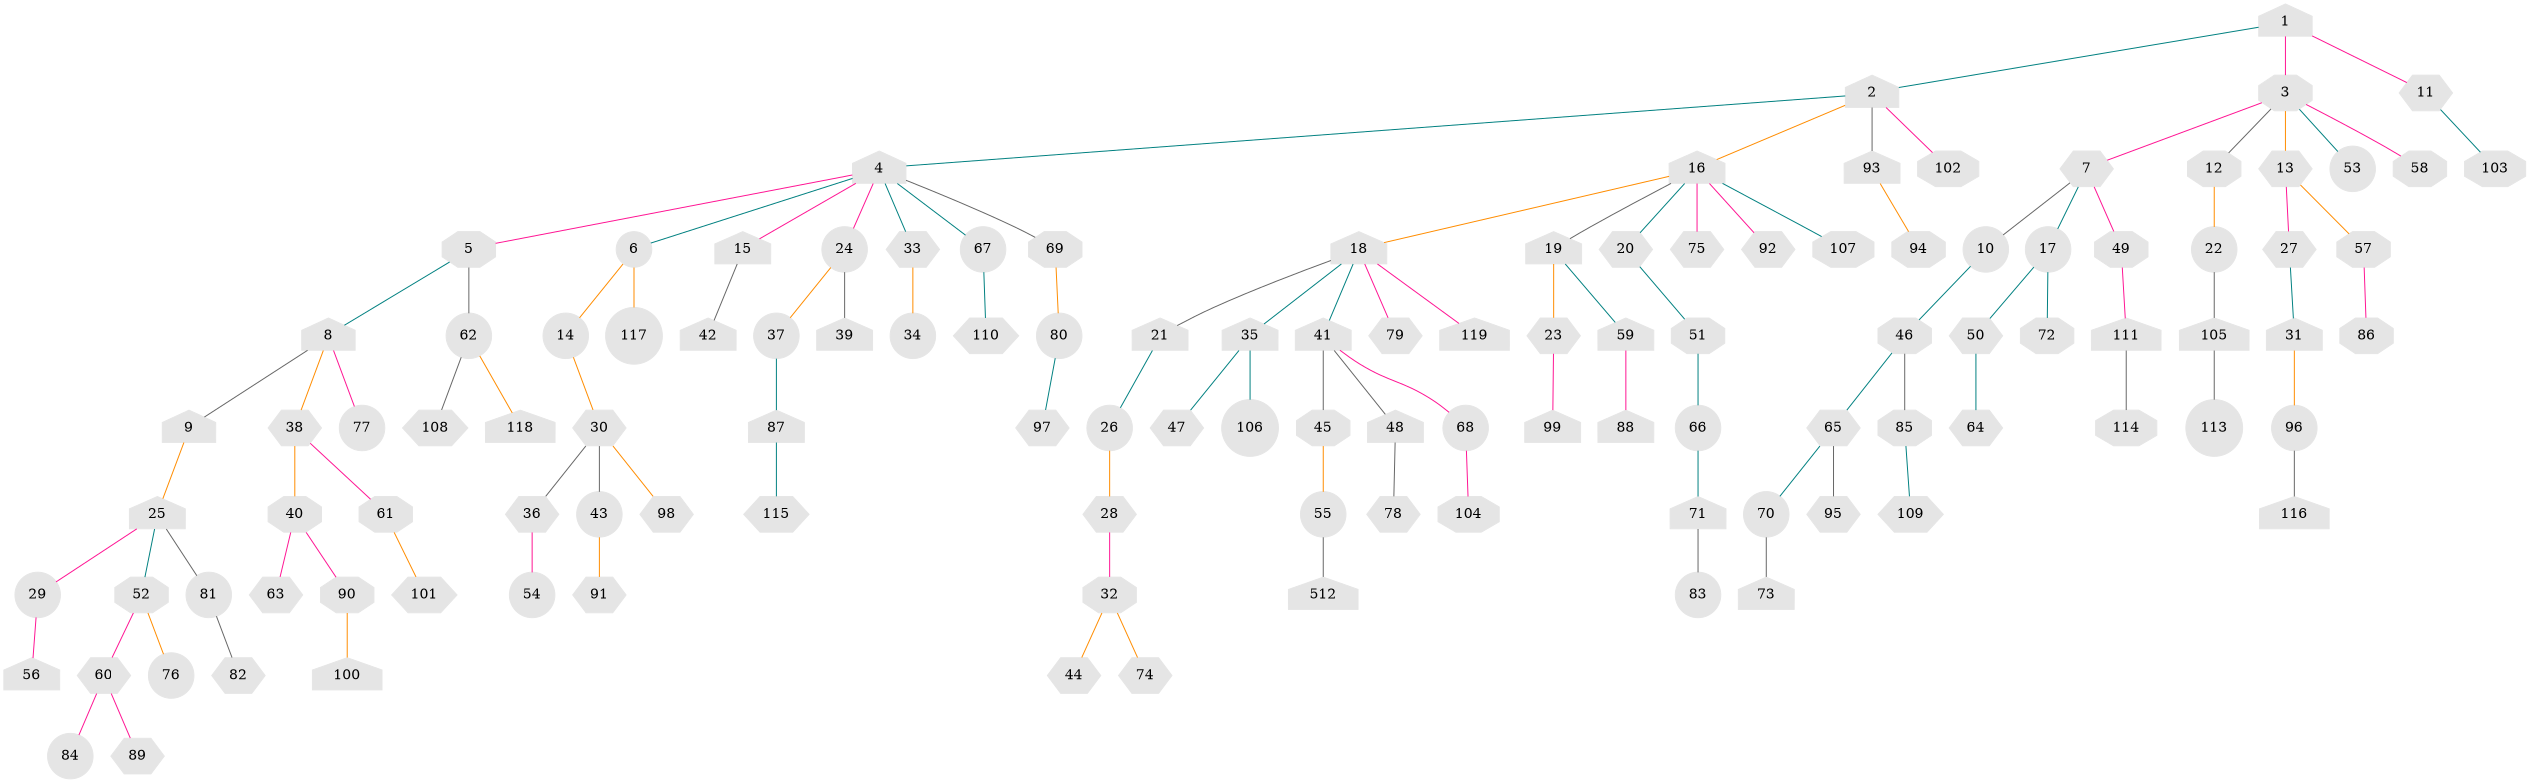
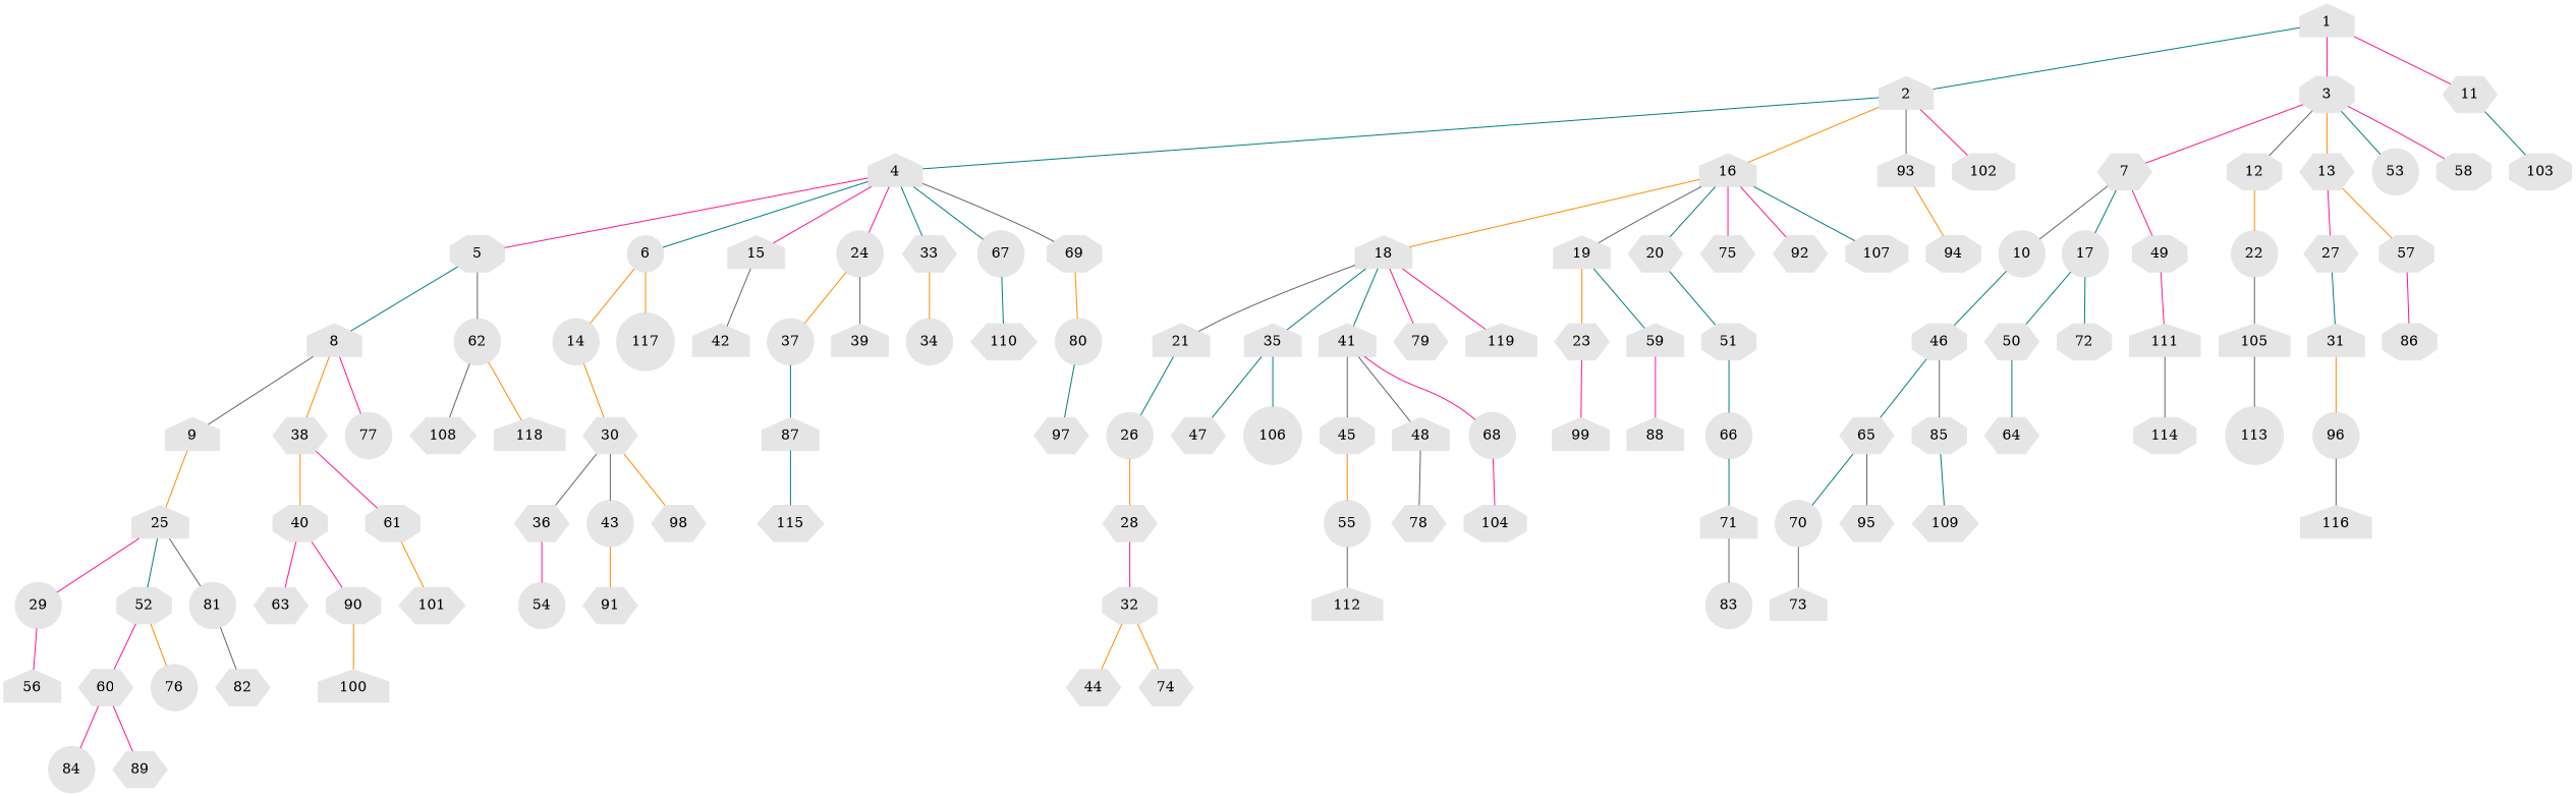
  graph {
    node [color=gray90 shape=hexagon style=filled]
    edge [color=teal]
    1 [shape=house]
    2 [shape=house]
    3 [shape=octagon]
    11
    4 [shape=house]
    16 [shape=house]
    93 [shape=house]
    102 [shape=octagon]
    7
    12 [shape=octagon]
    13
    53 [shape=circle]
    58 [shape=octagon]
    103 [shape=octagon]
    5 [shape=octagon]
    6 [shape=circle]
    15 [shape=house]
    24 [shape=circle]
    33
    67 [shape=circle]
    69 [shape=octagon]
    18 [shape=house]
    19 [shape=house]
    20
    75
    92
    107 [shape=octagon]
    94 [shape=octagon]
    10 [shape=circle]
    17 [shape=circle]
    49 [shape=octagon]
    22 [shape=circle]
    27
    57 [shape=octagon]
    8 [shape=house]
    62 [shape=circle]
    14 [shape=circle]
    117 [shape=circle]
    42 [shape=house]
    37 [shape=circle]
    39 [shape=house]
    34 [shape=circle]
    110
    80 [shape=circle]
    9 [shape=house]
    38
    77 [shape=circle]
    108
    118 [shape=house]
    30
    46 [shape=octagon]
    50
    72 [shape=octagon]
    111 [shape=house]
    25 [shape=house]
    40 [shape=octagon]
    61 [shape=octagon]
    29 [shape=circle]
    52 [shape=octagon]
    81 [shape=circle]
    65
    85 [shape=octagon]
    105 [shape=house]
    31 [shape=house]
    86 [shape=octagon]
    36
    43 [shape=circle]
    98
    21 [shape=house]
    35 [shape=house]
    41 [shape=house]
    79
    119 [shape=house]
    23
    59 [shape=house]
    51 [shape=octagon]
    64
    26 [shape=circle]
    47
    106 [shape=circle]
    45 [shape=octagon]
    48 [shape=house]
    68 [shape=circle]
    99 [shape=house]
    88 [shape=house]
    66 [shape=circle]
    28
    113 [shape=circle]
    87 [shape=house]
    56 [shape=house]
    60
    76 [shape=circle]
    82
    32 [shape=octagon]
    96 [shape=circle]
    44
    74
    54 [shape=circle]
    91
    116 [shape=house]
    115
    63
    90 [shape=octagon]
    101
    100 [shape=house]
    55 [shape=circle]
    78
    104 [shape=octagon]
-   112 [shape=house label=512]
+   112 [shape=house]
    70 [shape=circle]
    95
    109
    114 [shape=octagon]
    71 [shape=house]
    84 [shape=circle]
    89
    73 [shape=house]
    83 [shape=circle]
    97
    1 -- 2
    1 -- 3 [color=deeppink]
    1 -- 11 [color=deeppink]
    2 -- 4
    2 -- 16 [color=darkorange]
    2 -- 93 [color=gray40]
    2 -- 102 [color=deeppink]
    3 -- 7 [color=deeppink]
    3 -- 12 [color=gray40]
    3 -- 13 [color=darkorange]
    3 -- 53
    3 -- 58 [color=deeppink]
    11 -- 103
    4 -- 5 [color=deeppink]
    4 -- 6
    4 -- 15 [color=deeppink]
    4 -- 24 [color=deeppink]
    4 -- 33
    4 -- 67
    4 -- 69 [color=gray40]
    16 -- 18 [color=darkorange]
    16 -- 19 [color=gray40]
    16 -- 20
    16 -- 75 [color=deeppink]
    16 -- 92 [color=deeppink]
    16 -- 107
    93 -- 94 [color=darkorange]
    7 -- 10 [color=gray40]
    7 -- 17
    7 -- 49 [color=deeppink]
    12 -- 22 [color=darkorange]
    13 -- 27 [color=deeppink]
    13 -- 57 [color=darkorange]
    5 -- 8
    5 -- 62 [color=gray40]
    6 -- 14 [color=darkorange]
    6 -- 117 [color=darkorange]
    15 -- 42 [color=gray40]
    24 -- 37 [color=darkorange]
    24 -- 39 [color=gray40]
    33 -- 34 [color=darkorange]
    67 -- 110
    69 -- 80 [color=darkorange]
    18 -- 21 [color=gray40]
    18 -- 35
    18 -- 41
    18 -- 79 [color=deeppink]
    18 -- 119 [color=deeppink]
    19 -- 23 [color=darkorange]
    19 -- 59
    20 -- 51
    10 -- 46
    17 -- 50
    17 -- 72
    49 -- 111 [color=deeppink]
    22 -- 105 [color=gray40]
    27 -- 31
    57 -- 86 [color=deeppink]
    8 -- 9 [color=gray40]
    8 -- 38 [color=darkorange]
    8 -- 77 [color=deeppink]
    62 -- 108 [color=gray40]
    62 -- 118 [color=darkorange]
    14 -- 30 [color=darkorange]
    37 -- 87
    80 -- 97
    9 -- 25 [color=darkorange]
    38 -- 40 [color=darkorange]
    38 -- 61 [color=deeppink]
    30 -- 36 [color=gray40]
    30 -- 43 [color=gray40]
    30 -- 98 [color=darkorange]
    46 -- 65
    46 -- 85 [color=gray40]
    50 -- 64
    111 -- 114 [color=gray40]
    25 -- 29 [color=deeppink]
    25 -- 52
    25 -- 81 [color=gray40]
    40 -- 63 [color=deeppink]
    40 -- 90 [color=deeppink]
    61 -- 101 [color=darkorange]
    29 -- 56 [color=deeppink]
    52 -- 60 [color=deeppink]
    52 -- 76 [color=darkorange]
    81 -- 82 [color=gray40]
    65 -- 70
    65 -- 95 [color=gray40]
    85 -- 109
    105 -- 113 [color=gray40]
    31 -- 96 [color=darkorange]
    36 -- 54 [color=deeppink]
    43 -- 91 [color=darkorange]
    21 -- 26
    35 -- 47
    35 -- 106
    41 -- 45 [color=gray40]
    41 -- 48 [color=gray40]
    41 -- 68 [color=deeppink]
    23 -- 99 [color=deeppink]
    59 -- 88 [color=deeppink]
    51 -- 66
    26 -- 28 [color=darkorange]
    45 -- 55 [color=darkorange]
    48 -- 78 [color=gray40]
    68 -- 104 [color=deeppink]
    66 -- 71
    28 -- 32 [color=deeppink]
    87 -- 115
    60 -- 84 [color=deeppink]
    60 -- 89 [color=deeppink]
    32 -- 44 [color=darkorange]
    32 -- 74 [color=darkorange]
    96 -- 116 [color=gray40]
    90 -- 100 [color=darkorange]
    55 -- 112 [color=gray40]
    70 -- 73 [color=gray40]
    71 -- 83 [color=gray40]
  }
